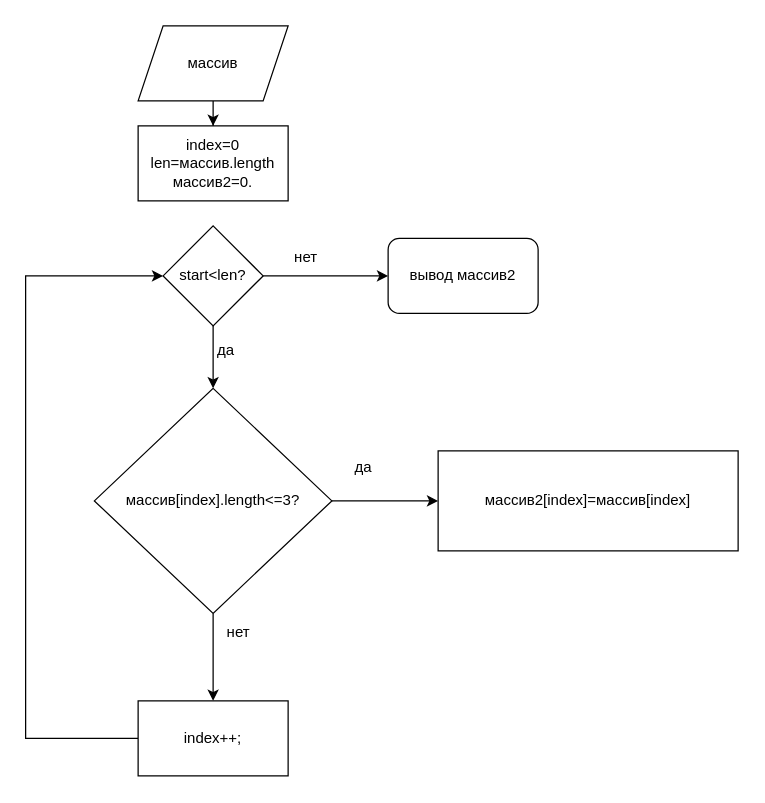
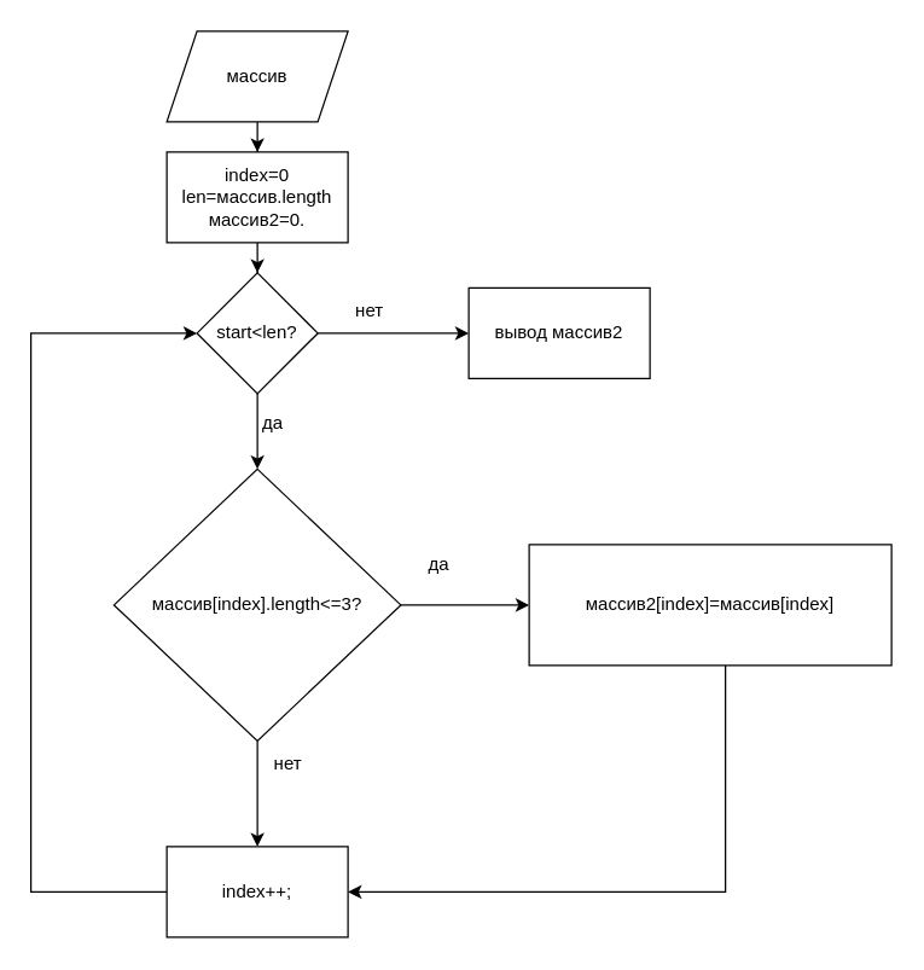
  <mxCell id="0" />
  <mxCell id="1" parent="0" />
  <mxCell id="2" style="edgeStyle=orthogonalEdgeStyle;rounded=0;orthogonalLoop=1;jettySize=auto;html=1;entryX=0.5;entryY=0;entryDx=0;entryDy=0;" edge="1" parent="1" source="3" target="11"><mxGeometry relative="1" as="geometry" /></mxCell>
  <mxCell id="3" value="массив" style="shape=parallelogram;perimeter=parallelogramPerimeter;whiteSpace=wrap;html=1;fixedSize=1;" vertex="1" parent="1"><mxGeometry x="110" y="20" width="120" height="60" as="geometry" /></mxCell>
  <mxCell id="4" style="edgeStyle=orthogonalEdgeStyle;rounded=0;orthogonalLoop=1;jettySize=auto;html=1;entryX=0.5;entryY=0;entryDx=0;entryDy=0;" edge="1" parent="1" source="6" target="9"><mxGeometry relative="1" as="geometry" /></mxCell>
  <mxCell id="5" style="edgeStyle=orthogonalEdgeStyle;rounded=0;orthogonalLoop=1;jettySize=auto;html=1;entryX=0;entryY=0.5;entryDx=0;entryDy=0;" edge="1" parent="1" source="6" target="18"><mxGeometry relative="1" as="geometry" /></mxCell>
  <mxCell id="6" value="start&amp;lt;len?" style="rhombus;whiteSpace=wrap;html=1;" vertex="1" parent="1"><mxGeometry x="130" y="180" width="80" height="80" as="geometry" /></mxCell>
  <mxCell id="7" style="edgeStyle=orthogonalEdgeStyle;rounded=0;orthogonalLoop=1;jettySize=auto;html=1;entryX=0.5;entryY=0;entryDx=0;entryDy=0;" edge="1" parent="1" source="9" target="15"><mxGeometry relative="1" as="geometry" /></mxCell>
  <mxCell id="8" style="edgeStyle=orthogonalEdgeStyle;rounded=0;orthogonalLoop=1;jettySize=auto;html=1;entryX=0;entryY=0.5;entryDx=0;entryDy=0;" edge="1" parent="1" source="9" target="13"><mxGeometry relative="1" as="geometry" /></mxCell>
  <mxCell id="9" value="массив[index].length&amp;lt;=3?" style="rhombus;whiteSpace=wrap;html=1;" vertex="1" parent="1"><mxGeometry x="75" y="310" width="190" height="180" as="geometry" /></mxCell>
+ <mxCell id="10" style="edgeStyle=orthogonalEdgeStyle;rounded=0;orthogonalLoop=1;jettySize=auto;html=1;entryX=0.5;entryY=0;entryDx=0;entryDy=0;" edge="1" parent="1" source="11" target="6"><mxGeometry relative="1" as="geometry" /></mxCell>
  <mxCell id="11" value="&lt;div&gt;index=0&lt;/div&gt;&lt;div&gt;len=массив.length&lt;/div&gt;&lt;div&gt;массив2=0.&lt;br&gt;&lt;/div&gt;" style="rounded=0;whiteSpace=wrap;html=1;" vertex="1" parent="1"><mxGeometry x="110" y="100" width="120" height="60" as="geometry" /></mxCell>
+ <mxCell id="12" style="edgeStyle=orthogonalEdgeStyle;rounded=0;orthogonalLoop=1;jettySize=auto;html=1;entryX=1;entryY=0.5;entryDx=0;entryDy=0;" edge="1" parent="1" source="13" target="15"><mxGeometry relative="1" as="geometry"><Array as="points"><mxPoint x="480" y="590" /></Array></mxGeometry></mxCell>
  <mxCell id="13" value="массив2[index]=массив[index]" style="rounded=0;whiteSpace=wrap;html=1;" vertex="1" parent="1"><mxGeometry x="350" y="360" width="240" height="80" as="geometry" /></mxCell>
  <mxCell id="14" style="edgeStyle=orthogonalEdgeStyle;rounded=0;orthogonalLoop=1;jettySize=auto;html=1;exitX=0;exitY=0.5;exitDx=0;exitDy=0;entryX=0;entryY=0.5;entryDx=0;entryDy=0;" edge="1" parent="1" source="15" target="6"><mxGeometry relative="1" as="geometry"><Array as="points"><mxPoint x="20" y="590" /><mxPoint x="20" y="220" /></Array></mxGeometry></mxCell>
  <mxCell id="15" value="index++;" style="rounded=0;whiteSpace=wrap;html=1;" vertex="1" parent="1"><mxGeometry x="110" y="560" width="120" height="60" as="geometry" /></mxCell>
  <mxCell id="16" value="да" style="text;html=1;align=center;verticalAlign=middle;resizable=0;points=[];autosize=1;strokeColor=none;fillColor=none;" vertex="1" parent="1"><mxGeometry x="160" y="265" width="40" height="30" as="geometry" /></mxCell>
  <mxCell id="17" value="нет" style="text;html=1;align=center;verticalAlign=middle;resizable=0;points=[];autosize=1;strokeColor=none;fillColor=none;" vertex="1" parent="1"><mxGeometry x="224" y="190" width="40" height="30" as="geometry" /></mxCell>
- <mxCell id="18" value="вывод массив2" style="whiteSpace=wrap;html=1;rounded=1;" vertex="1" parent="1"><mxGeometry x="310" y="190" width="120" height="60" as="geometry" /></mxCell>
+ <mxCell id="18" value="вывод массив2" style="rounded=0;whiteSpace=wrap;html=1;" vertex="1" parent="1"><mxGeometry x="310" y="190" width="120" height="60" as="geometry" /></mxCell>
  <mxCell id="19" value="&lt;div&gt;да&lt;/div&gt;&lt;div&gt;&lt;br&gt;&lt;/div&gt;" style="text;html=1;align=center;verticalAlign=middle;resizable=0;points=[];autosize=1;strokeColor=none;fillColor=none;" vertex="1" parent="1"><mxGeometry x="270" y="360" width="40" height="40" as="geometry" /></mxCell>
  <mxCell id="20" value="нет" style="text;html=1;align=center;verticalAlign=middle;resizable=0;points=[];autosize=1;strokeColor=none;fillColor=none;" vertex="1" parent="1"><mxGeometry x="170" y="490" width="40" height="30" as="geometry" /></mxCell>
